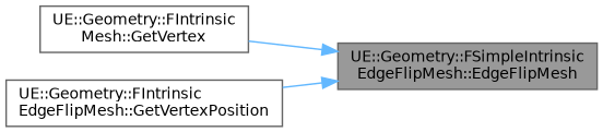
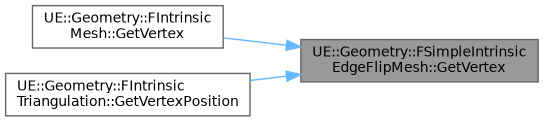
  digraph {
    rankdir=RL
    node [color=grey40 fillcolor=white fontname=Helvetica fontsize=10 shape=box style=filled]
    edge [color=steelblue1 dir=back fontname=Helvetica fontsize=10 labelfontname=Helvetica labelfontsize=10 style=solid]
-   n1 [color=gray40 fillcolor=grey60 fontcolor=black height=0.2 label="UE::Geometry::FSimpleIntrinsic\lEdgeFlipMesh::EdgeFlipMesh" width=0.4]
+   n1 [color=gray40 fillcolor=grey60 fontcolor=black height=0.2 label="UE::Geometry::FSimpleIntrinsic\lEdgeFlipMesh::GetVertex" width=0.4]
    n2 [height=0.2 label="UE::Geometry::FIntrinsic\lMesh::GetVertex" width=0.4]
-   n3 [height=0.2 label="UE::Geometry::FIntrinsic\lEdgeFlipMesh::GetVertexPosition" width=0.4]
+   n3 [height=0.2 label="UE::Geometry::FIntrinsic\lTriangulation::GetVertexPosition" width=0.4]
    n1 -> n2
    n1 -> n3
  }
